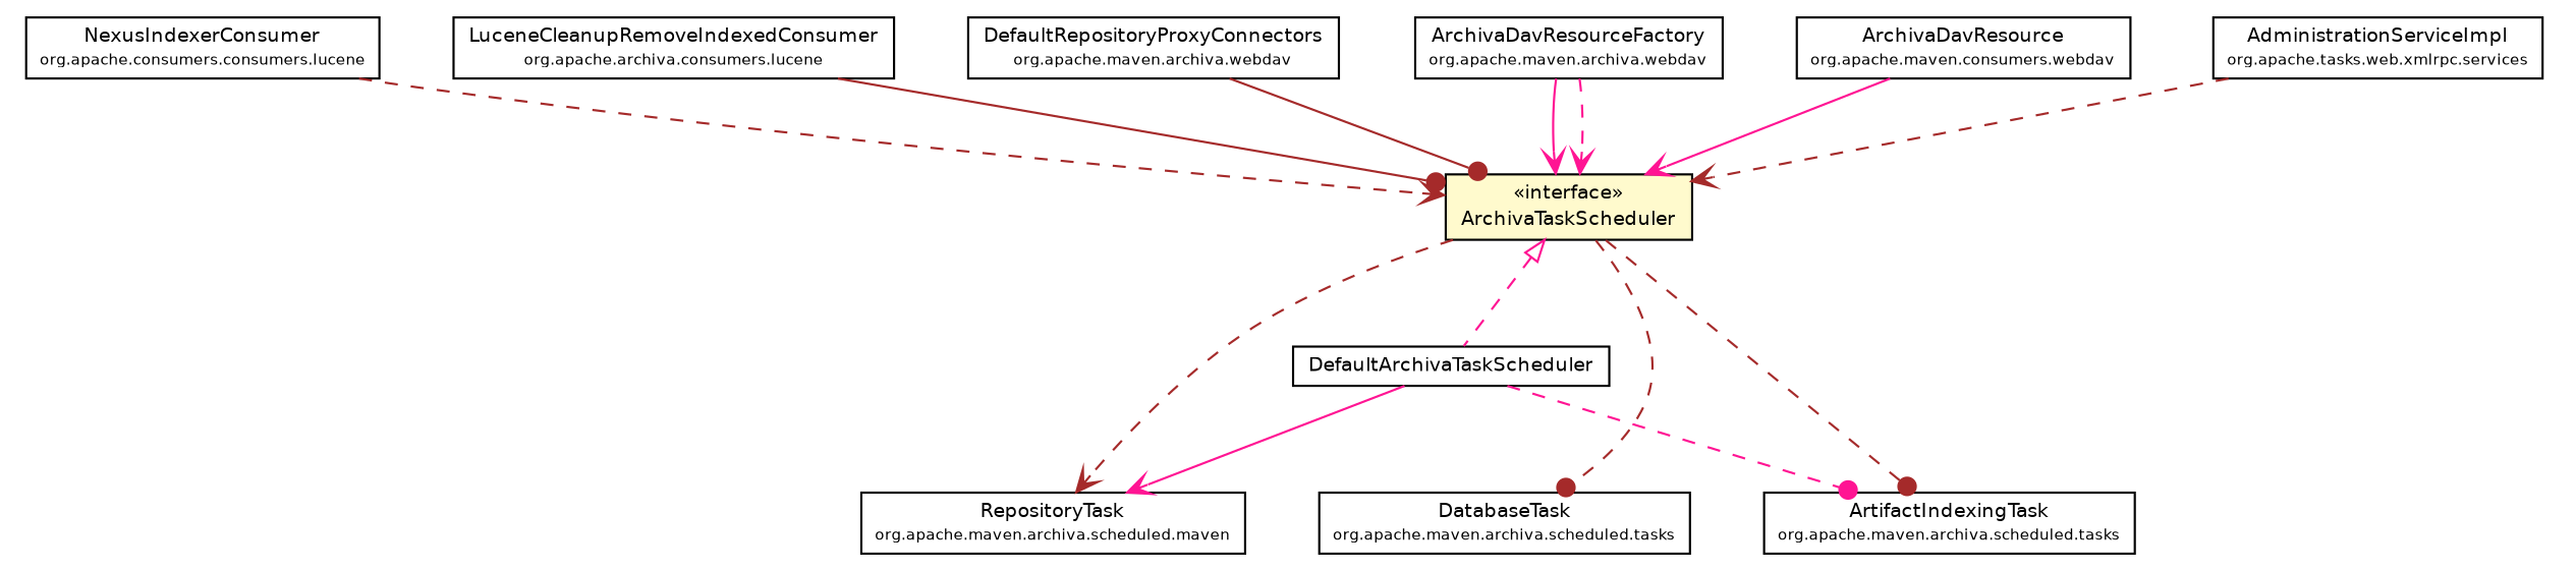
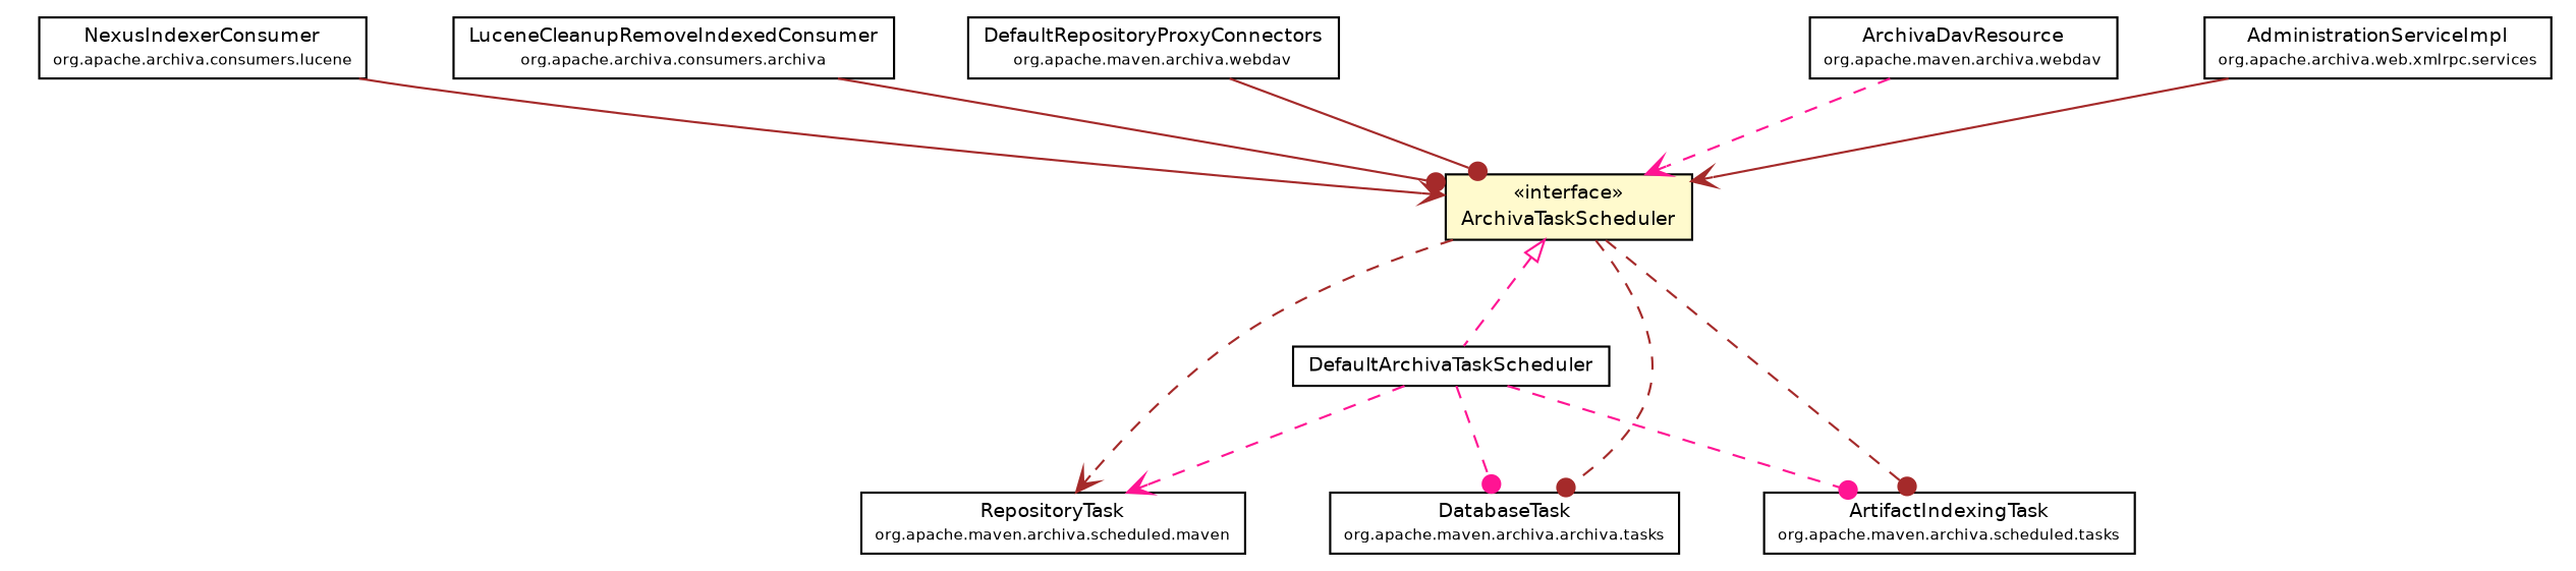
  digraph {
    node [fontcolor=black fontname=Helvetica fontsize=9.0 shape=plaintext]
    edge [arrowhead=vee color=deeppink fontcolor=black fontname=Helvetica fontsize=10.0 headport=p labelfontname=Helvetica labelfontsize=10 style=dashed tailport=p]
    n1 [label=<<table border="0" cellborder="1" cellspacing="0" cellpadding="2" port="p" href="./DefaultArchivaTaskScheduler.html"> 		<tr><td><table border="0" cellspacing="0" cellpadding="1"> 			<tr><td> DefaultArchivaTaskScheduler </td></tr> 		</table></td></tr> 		</table>>]
    n2 [label=<<table border="0" cellborder="1" cellspacing="0" cellpadding="2" port="p" href="./tasks/RepositoryTask.html"> 		<tr><td><table border="0" cellspacing="0" cellpadding="1"> 			<tr><td> RepositoryTask </td></tr> 			<tr><td><font point-size="7.0"> org.apache.maven.archiva.scheduled.maven </font></td></tr> 		</table></td></tr> 		</table>>]
-   n3 [label=<<table border="0" cellborder="1" cellspacing="0" cellpadding="2" port="p" href="./tasks/DatabaseTask.html"> 		<tr><td><table border="0" cellspacing="0" cellpadding="1"> 			<tr><td> DatabaseTask </td></tr> 			<tr><td><font point-size="7.0"> org.apache.maven.archiva.scheduled.tasks </font></td></tr> 		</table></td></tr> 		</table>>]
+   n3 [label=<<table border="0" cellborder="1" cellspacing="0" cellpadding="2" port="p" href="./tasks/DatabaseTask.html"> 		<tr><td><table border="0" cellspacing="0" cellpadding="1"> 			<tr><td> DatabaseTask </td></tr> 			<tr><td><font point-size="7.0"> org.apache.maven.archiva.archiva.tasks </font></td></tr> 		</table></td></tr> 		</table>>]
    n4 [label=<<table border="0" cellborder="1" cellspacing="0" cellpadding="2" port="p" href="./tasks/ArtifactIndexingTask.html"> 		<tr><td><table border="0" cellspacing="0" cellpadding="1"> 			<tr><td> ArtifactIndexingTask </td></tr> 			<tr><td><font point-size="7.0"> org.apache.maven.archiva.scheduled.tasks </font></td></tr> 		</table></td></tr> 		</table>>]
    n5 [label=<<table border="0" cellborder="1" cellspacing="0" cellpadding="2" port="p" bgcolor="lemonChiffon" href="./ArchivaTaskScheduler.html"> 		<tr><td><table border="0" cellspacing="0" cellpadding="1"> 			<tr><td> &laquo;interface&raquo; </td></tr> 			<tr><td> ArchivaTaskScheduler </td></tr> 		</table></td></tr> 		</table>>]
-   n6 [label=<<table border="0" cellborder="1" cellspacing="0" cellpadding="2" port="p" href="../../../archiva/consumers/lucene/NexusIndexerConsumer.html"> 		<tr><td><table border="0" cellspacing="0" cellpadding="1"> 			<tr><td> NexusIndexerConsumer </td></tr> 			<tr><td><font point-size="7.0"> org.apache.consumers.consumers.lucene </font></td></tr> 		</table></td></tr> 		</table>>]
-   n7 [label=<<table border="0" cellborder="1" cellspacing="0" cellpadding="2" port="p" href="../../../archiva/consumers/lucene/LuceneCleanupRemoveIndexedConsumer.html"> 		<tr><td><table border="0" cellspacing="0" cellpadding="1"> 			<tr><td> LuceneCleanupRemoveIndexedConsumer </td></tr> 			<tr><td><font point-size="7.0"> org.apache.archiva.consumers.lucene </font></td></tr> 		</table></td></tr> 		</table>>]
+   n6 [label=<<table border="0" cellborder="1" cellspacing="0" cellpadding="2" port="p" href="../../../archiva/consumers/lucene/NexusIndexerConsumer.html"> 		<tr><td><table border="0" cellspacing="0" cellpadding="1"> 			<tr><td> NexusIndexerConsumer </td></tr> 			<tr><td><font point-size="7.0"> org.apache.archiva.consumers.lucene </font></td></tr> 		</table></td></tr> 		</table>>]
+   n7 [label=<<table border="0" cellborder="1" cellspacing="0" cellpadding="2" port="p" href="../../../archiva/consumers/lucene/LuceneCleanupRemoveIndexedConsumer.html"> 		<tr><td><table border="0" cellspacing="0" cellpadding="1"> 			<tr><td> LuceneCleanupRemoveIndexedConsumer </td></tr> 			<tr><td><font point-size="7.0"> org.apache.archiva.consumers.archiva </font></td></tr> 		</table></td></tr> 		</table>>]
    n8 [label=<<table border="0" cellborder="1" cellspacing="0" cellpadding="2" port="p" href="../proxy/DefaultRepositoryProxyConnectors.html"> 		<tr><td><table border="0" cellspacing="0" cellpadding="1"> 			<tr><td> DefaultRepositoryProxyConnectors </td></tr> 			<tr><td><font point-size="7.0"> org.apache.maven.archiva.webdav </font></td></tr> 		</table></td></tr> 		</table>>]
-   n9 [label=<<table border="0" cellborder="1" cellspacing="0" cellpadding="2" port="p" href="../webdav/ArchivaDavResourceFactory.html"> 		<tr><td><table border="0" cellspacing="0" cellpadding="1"> 			<tr><td> ArchivaDavResourceFactory </td></tr> 			<tr><td><font point-size="7.0"> org.apache.maven.archiva.webdav </font></td></tr> 		</table></td></tr> 		</table>>]
-   n10 [label=<<table border="0" cellborder="1" cellspacing="0" cellpadding="2" port="p" href="../webdav/ArchivaDavResource.html"> 		<tr><td><table border="0" cellspacing="0" cellpadding="1"> 			<tr><td> ArchivaDavResource </td></tr> 			<tr><td><font point-size="7.0"> org.apache.maven.consumers.webdav </font></td></tr> 		</table></td></tr> 		</table>>]
-   n11 [label=<<table border="0" cellborder="1" cellspacing="0" cellpadding="2" port="p" href="../../../archiva/web/xmlrpc/services/AdministrationServiceImpl.html"> 		<tr><td><table border="0" cellspacing="0" cellpadding="1"> 			<tr><td> AdministrationServiceImpl </td></tr> 			<tr><td><font point-size="7.0"> org.apache.tasks.web.xmlrpc.services </font></td></tr> 		</table></td></tr> 		</table>>]
-   n1 -> n2 [style=solid]
+   n10 [label=<<table border="0" cellborder="1" cellspacing="0" cellpadding="2" port="p" href="../webdav/ArchivaDavResource.html"> 		<tr><td><table border="0" cellspacing="0" cellpadding="1"> 			<tr><td> ArchivaDavResource </td></tr> 			<tr><td><font point-size="7.0"> org.apache.maven.archiva.webdav </font></td></tr> 		</table></td></tr> 		</table>>]
+   n11 [label=<<table border="0" cellborder="1" cellspacing="0" cellpadding="2" port="p" href="../../../archiva/web/xmlrpc/services/AdministrationServiceImpl.html"> 		<tr><td><table border="0" cellspacing="0" cellpadding="1"> 			<tr><td> AdministrationServiceImpl </td></tr> 			<tr><td><font point-size="7.0"> org.apache.archiva.web.xmlrpc.services </font></td></tr> 		</table></td></tr> 		</table>>]
+   n1 -> n2
+   n1 -> n3 [arrowhead=dot]
    n1 -> n4 [arrowhead=dot]
    n5 -> n1 [arrowtail=empty dir=back fontsize=10 arrowhead="" fontcolor=""]
    n5 -> n2 [color=brown]
    n5 -> n3 [arrowhead=dot color=brown]
    n5 -> n4 [arrowhead=dot color=brown]
-   n6 -> n5 [color=brown]
+   n6 -> n5 [color=brown style=""]
    n7 -> n5 [arrowhead=dot color=brown style=""]
    n8 -> n5 [arrowhead=dot color=brown style=""]
-   n9 -> n5 [style=""]
-   n9 -> n5
-   n10 -> n5 [style=""]
-   n11 -> n5 [color=brown]
+   n10 -> n5
+   n11 -> n5 [color=brown style=""]
  }
